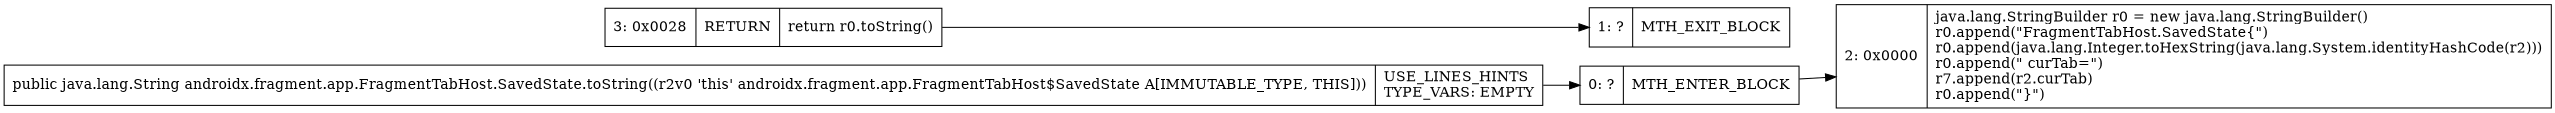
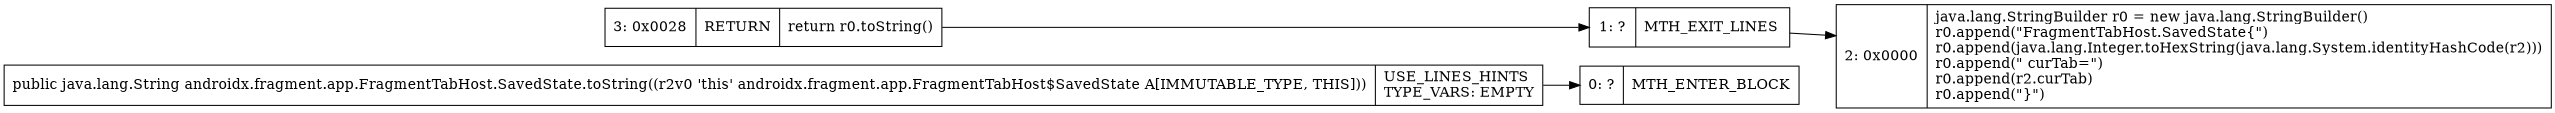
  digraph {
    rankdir=LR
    node [shape=record]
    n1 [label="{0\:\ ?|MTH_ENTER_BLOCK\l}"]
-   n2 [label="{2\:\ 0x0000|java.lang.StringBuilder r0 = new java.lang.StringBuilder()\lr0.append(\"FragmentTabHost.SavedState\{\")\lr0.append(java.lang.Integer.toHexString(java.lang.System.identityHashCode(r2)))\lr0.append(\" curTab=\")\lr7.append(r2.curTab)\lr0.append(\"\}\")\l}"]
+   n2 [label="{2\:\ 0x0000|java.lang.StringBuilder r0 = new java.lang.StringBuilder()\lr0.append(\"FragmentTabHost.SavedState\{\")\lr0.append(java.lang.Integer.toHexString(java.lang.System.identityHashCode(r2)))\lr0.append(\" curTab=\")\lr0.append(r2.curTab)\lr0.append(\"\}\")\l}"]
    n3 [label="{3\:\ 0x0028|RETURN\l|return r0.toString()\l}"]
-   n4 [label="{1\:\ ?|MTH_EXIT_BLOCK\l}"]
+   n4 [label="{1\:\ ?|MTH_EXIT_LINES\l}"]
    n5 [label="{public java.lang.String androidx.fragment.app.FragmentTabHost.SavedState.toString((r2v0 'this' androidx.fragment.app.FragmentTabHost$SavedState A[IMMUTABLE_TYPE, THIS]))  | USE_LINES_HINTS\lTYPE_VARS: EMPTY\l}"]
-   n1 -> n2
+   n4 -> n2
    n3 -> n4
    n5 -> n1
  }
